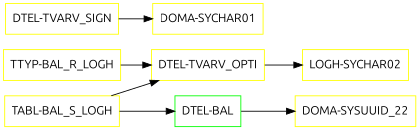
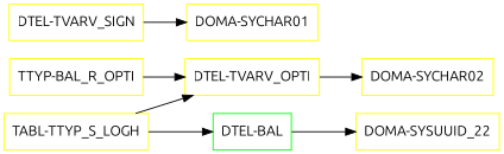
  digraph {
    fontname=Ubuntu
    rankdir=LR
    node [color=yellow fontname=Ubuntu shape=box]
    edge [fontname=Ubuntu]
-   "TTYP-BAL_R_LOGH"
+   "TTYP-BAL_R_LOGH" [label="TTYP-BAL_R_OPTI"]
    "DTEL-TVARV_OPTI"
    n3 [color=green label="DTEL-BAL"]
-   "TABL-BAL_S_LOGH"
+   "TABL-BAL_S_LOGH" [label="TABL-TTYP_S_LOGH"]
    "DOMA-SYSUUID_22"
-   "DOMA-SYCHAR02" [label="LOGH-SYCHAR02"]
+   "DOMA-SYCHAR02"
    "DTEL-TVARV_SIGN"
    "DOMA-SYCHAR01"
    "TTYP-BAL_R_LOGH" -> "DTEL-TVARV_OPTI"
    "DTEL-TVARV_OPTI" -> "DOMA-SYCHAR02"
    n3 -> "DOMA-SYSUUID_22"
    "TABL-BAL_S_LOGH" -> "DTEL-TVARV_OPTI"
    "TABL-BAL_S_LOGH" -> n3
    "DTEL-TVARV_SIGN" -> "DOMA-SYCHAR01"
  }
